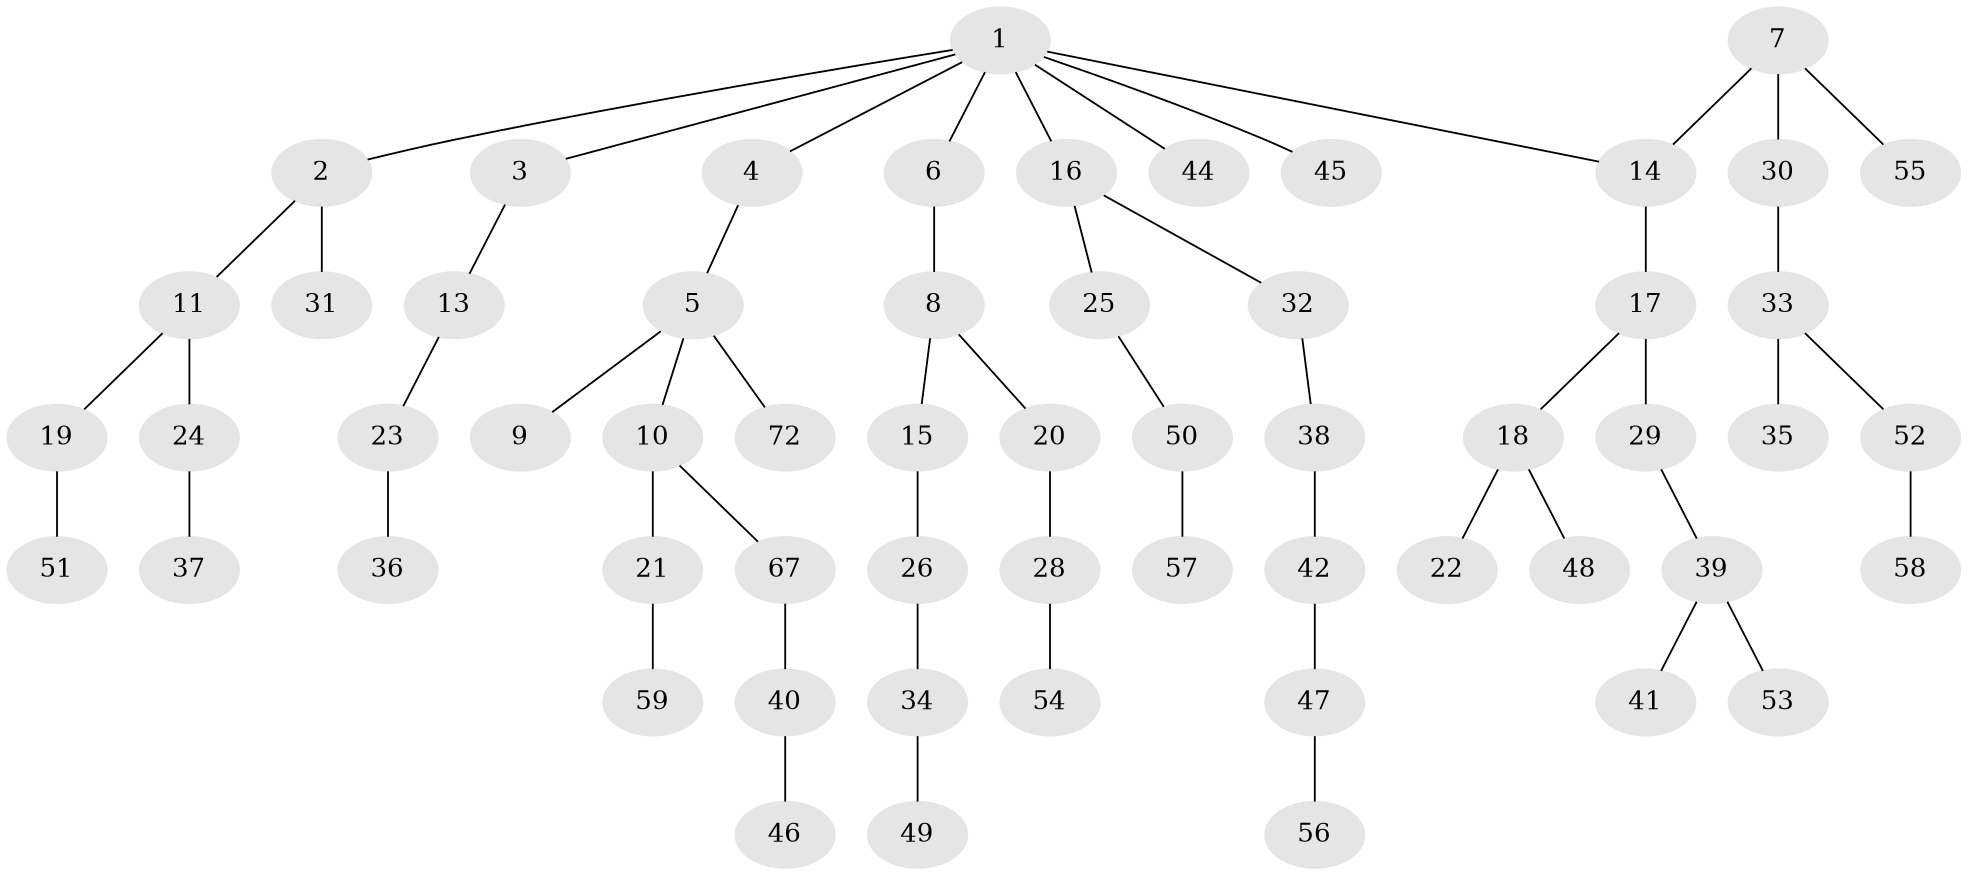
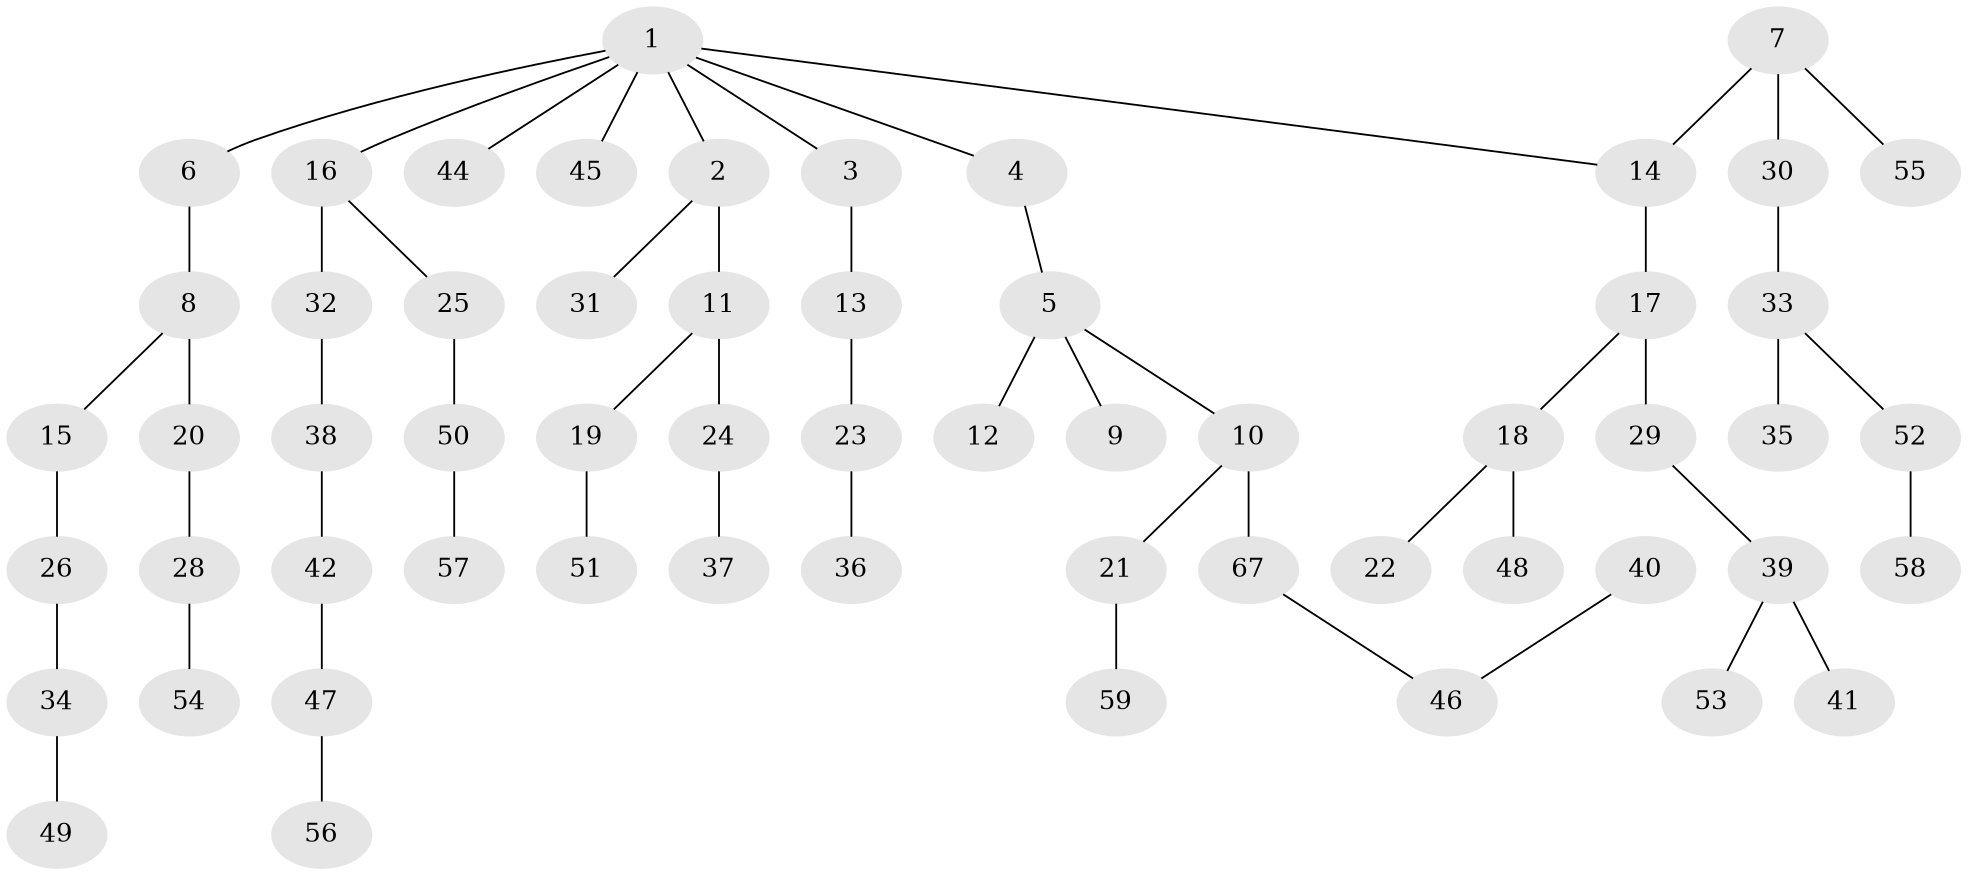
  graph {
    node [color=gray90 style=filled]
    edge [weight=1.0]
    1
    2
    3
    4
    6
    16
    44
    45
    14
    11
    31
    13
    5
    8
    7
    30
    55
    25
    32
    19
    24
    23
    9
    10
-   12 [label=72]
+   12
    21
    n27 [label=67]
    15
    20
    17
    33
    26
    28
    59
    40
    51
    37
    36
    18
    29
    34
    50
    38
    22
    48
    39
    54
    57
    49
    46
    41
    53
    35
    52
    42
    47
    58
    56
    1 -- 2
    1 -- 3
    1 -- 4
    1 -- 6
    1 -- 16
    1 -- 44
    1 -- 45
    1 -- 14
    2 -- 11
    2 -- 31
    3 -- 13
    4 -- 5
    6 -- 8
    16 -- 25
    16 -- 32
    14 -- 17
    11 -- 19
    11 -- 24 [weight=2.0]
    13 -- 23 [weight=2.0]
    5 -- 9
    5 -- 10
    5 -- 12
    8 -- 15
    8 -- 20
    7 -- 14
    7 -- 30
    7 -- 55
    30 -- 33
    25 -- 50
    32 -- 38
    19 -- 51
    24 -- 37
    23 -- 36
    10 -- 21
    10 -- n27
    21 -- 59
-   n27 -- 40
+   n27 -- 46
    15 -- 26
    20 -- 28
    17 -- 18
    17 -- 29 [weight=2.0]
    33 -- 35
    33 -- 52
    26 -- 34
    28 -- 54
    40 -- 46
    18 -- 22
    18 -- 48
    29 -- 39
    34 -- 49
    50 -- 57
    38 -- 42
    39 -- 41
    39 -- 53
    52 -- 58
    42 -- 47
    47 -- 56
  }
